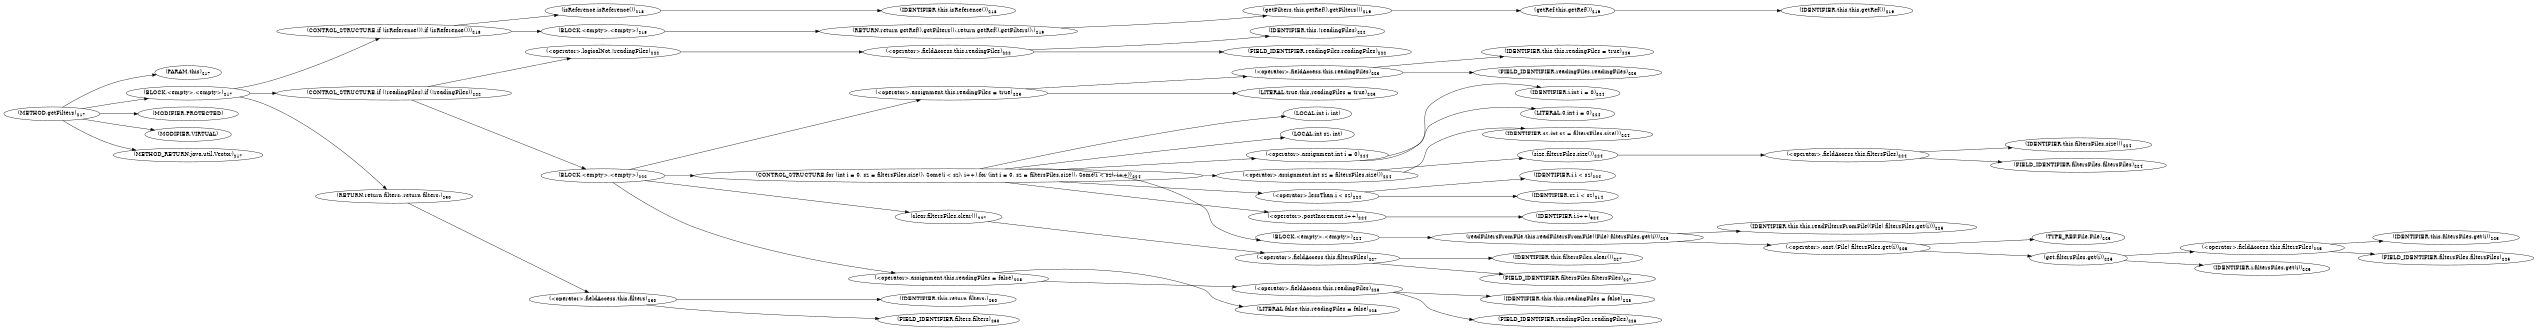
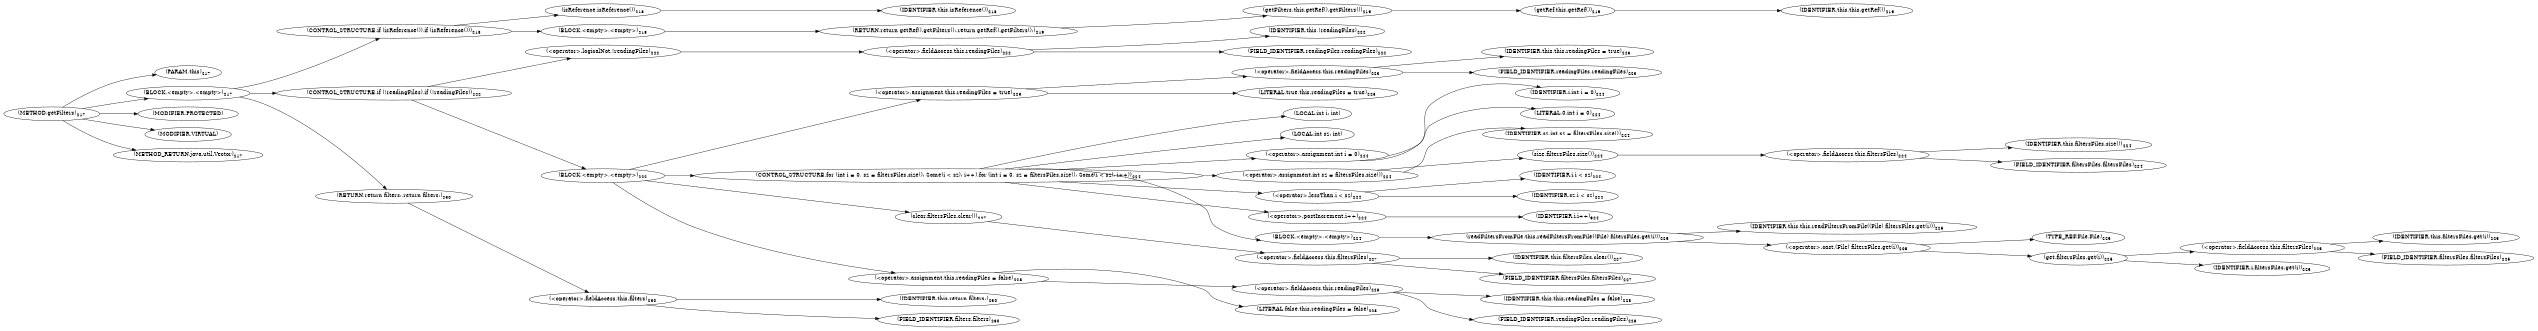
  digraph {
    rankdir=LR
    n1 [label=<(METHOD,getFilters)<SUB>217</SUB>>]
    n2 [label=<(PARAM,this)<SUB>217</SUB>>]
    n3 [label=<(BLOCK,&lt;empty&gt;,&lt;empty&gt;)<SUB>217</SUB>>]
    n4 [label=<(MODIFIER,PROTECTED)>]
    n5 [label=<(MODIFIER,VIRTUAL)>]
    n6 [label=<(METHOD_RETURN,java.util.Vector)<SUB>217</SUB>>]
    n7 [label=<(CONTROL_STRUCTURE,if (isReference()),if (isReference()))<SUB>218</SUB>>]
    n8 [label=<(CONTROL_STRUCTURE,if (!readingFiles),if (!readingFiles))<SUB>222</SUB>>]
    n9 [label=<(RETURN,return filters;,return filters;)<SUB>230</SUB>>]
    n10 [label=<(isReference,isReference())<SUB>218</SUB>>]
    n11 [label=<(BLOCK,&lt;empty&gt;,&lt;empty&gt;)<SUB>218</SUB>>]
    n12 [label=<(&lt;operator&gt;.logicalNot,!readingFiles)<SUB>222</SUB>>]
    n13 [label=<(BLOCK,&lt;empty&gt;,&lt;empty&gt;)<SUB>222</SUB>>]
    n14 [label=<(&lt;operator&gt;.fieldAccess,this.filters)<SUB>230</SUB>>]
    n15 [label=<(IDENTIFIER,this,isReference())<SUB>218</SUB>>]
    n16 [label=<(RETURN,return getRef().getFilters();,return getRef().getFilters();)<SUB>219</SUB>>]
    n17 [label=<(getFilters,this.getRef().getFilters())<SUB>219</SUB>>]
    n18 [label=<(getRef,this.getRef())<SUB>219</SUB>>]
    n19 [label=<(IDENTIFIER,this,this.getRef())<SUB>219</SUB>>]
    n20 [label=<(&lt;operator&gt;.fieldAccess,this.readingFiles)<SUB>222</SUB>>]
    n21 [label=<(&lt;operator&gt;.assignment,this.readingFiles = true)<SUB>223</SUB>>]
    n22 [label=<(CONTROL_STRUCTURE,for (int i = 0, sz = filtersFiles.size(); Some(i &lt; sz); i++),for (int i = 0, sz = filtersFiles.size(); Some(i &lt; sz); i++))<SUB>224</SUB>>]
    n23 [label=<(clear,filtersFiles.clear())<SUB>227</SUB>>]
    n24 [label=<(&lt;operator&gt;.assignment,this.readingFiles = false)<SUB>228</SUB>>]
    n25 [label=<(IDENTIFIER,this,!readingFiles)<SUB>222</SUB>>]
    n26 [label=<(FIELD_IDENTIFIER,readingFiles,readingFiles)<SUB>222</SUB>>]
    n27 [label=<(&lt;operator&gt;.fieldAccess,this.readingFiles)<SUB>223</SUB>>]
    n28 [label=<(LITERAL,true,this.readingFiles = true)<SUB>223</SUB>>]
    n29 [label=<(LOCAL,int i: int)>]
    n30 [label=<(LOCAL,int sz: int)>]
    n31 [label=<(&lt;operator&gt;.assignment,int i = 0)<SUB>224</SUB>>]
    n32 [label=<(&lt;operator&gt;.assignment,int sz = filtersFiles.size())<SUB>224</SUB>>]
    n33 [label=<(&lt;operator&gt;.lessThan,i &lt; sz)<SUB>224</SUB>>]
    n34 [label=<(&lt;operator&gt;.postIncrement,i++)<SUB>224</SUB>>]
    n35 [label=<(BLOCK,&lt;empty&gt;,&lt;empty&gt;)<SUB>224</SUB>>]
    n36 [label=<(&lt;operator&gt;.fieldAccess,this.filtersFiles)<SUB>227</SUB>>]
    n37 [label=<(&lt;operator&gt;.fieldAccess,this.readingFiles)<SUB>228</SUB>>]
    n38 [label=<(LITERAL,false,this.readingFiles = false)<SUB>228</SUB>>]
    n39 [label=<(IDENTIFIER,this,this.readingFiles = true)<SUB>223</SUB>>]
    n40 [label=<(FIELD_IDENTIFIER,readingFiles,readingFiles)<SUB>223</SUB>>]
    n41 [label=<(IDENTIFIER,i,int i = 0)<SUB>224</SUB>>]
    n42 [label=<(LITERAL,0,int i = 0)<SUB>224</SUB>>]
    n43 [label=<(IDENTIFIER,sz,int sz = filtersFiles.size())<SUB>224</SUB>>]
    n44 [label=<(size,filtersFiles.size())<SUB>224</SUB>>]
    n45 [label=<(IDENTIFIER,i,i &lt; sz)<SUB>224</SUB>>]
-   n46 [label=<(IDENTIFIER,sz,i &lt; sz)<SUB>214</SUB>>]
+   n46 [label=<(IDENTIFIER,sz,i &lt; sz)<SUB>224</SUB>>]
    n47 [label=<(IDENTIFIER,i,i++)<SUB>924</SUB>>]
    n48 [label=<(readFiltersFromFile,this.readFiltersFromFile((File) filtersFiles.get(i)))<SUB>225</SUB>>]
    n49 [label=<(&lt;operator&gt;.fieldAccess,this.filtersFiles)<SUB>224</SUB>>]
    n50 [label=<(IDENTIFIER,this,filtersFiles.size())<SUB>224</SUB>>]
    n51 [label=<(FIELD_IDENTIFIER,filtersFiles,filtersFiles)<SUB>224</SUB>>]
    n52 [label=<(IDENTIFIER,this,this.readFiltersFromFile((File) filtersFiles.get(i)))<SUB>225</SUB>>]
    n53 [label=<(&lt;operator&gt;.cast,(File) filtersFiles.get(i))<SUB>205</SUB>>]
    n54 [label=<(TYPE_REF,File,File)<SUB>225</SUB>>]
    n55 [label=<(get,filtersFiles.get(i))<SUB>225</SUB>>]
    n56 [label=<(&lt;operator&gt;.fieldAccess,this.filtersFiles)<SUB>225</SUB>>]
    n57 [label=<(IDENTIFIER,i,filtersFiles.get(i))<SUB>225</SUB>>]
    n58 [label=<(IDENTIFIER,this,filtersFiles.get(i))<SUB>225</SUB>>]
    n59 [label=<(FIELD_IDENTIFIER,filtersFiles,filtersFiles)<SUB>225</SUB>>]
    n60 [label=<(IDENTIFIER,this,filtersFiles.clear())<SUB>227</SUB>>]
    n61 [label=<(FIELD_IDENTIFIER,filtersFiles,filtersFiles)<SUB>227</SUB>>]
    n62 [label=<(IDENTIFIER,this,this.readingFiles = false)<SUB>228</SUB>>]
    n63 [label=<(FIELD_IDENTIFIER,readingFiles,readingFiles)<SUB>228</SUB>>]
    n64 [label=<(IDENTIFIER,this,return filters;)<SUB>230</SUB>>]
    n65 [label=<(FIELD_IDENTIFIER,filters,filters)<SUB>230</SUB>>]
    n1 -> n2
    n1 -> n3
    n1 -> n4
    n1 -> n5
    n1 -> n6
    n3 -> n7
    n3 -> n8
    n3 -> n9
    n7 -> n10
    n7 -> n11
    n8 -> n12
    n8 -> n13
    n9 -> n14
    n10 -> n15
    n11 -> n16
    n12 -> n20
    n13 -> n21
    n13 -> n22
    n13 -> n23
    n13 -> n24
    n14 -> n64
    n14 -> n65
    n16 -> n17
    n17 -> n18
    n18 -> n19
    n20 -> n25
    n20 -> n26
    n21 -> n27
    n21 -> n28
    n22 -> n29
    n22 -> n30
    n22 -> n31
    n22 -> n32
    n22 -> n33
    n22 -> n34
    n22 -> n35
    n23 -> n36
    n24 -> n37
    n24 -> n38
    n27 -> n39
    n27 -> n40
    n31 -> n41
    n31 -> n42
    n32 -> n43
    n32 -> n44
    n33 -> n45
    n33 -> n46
    n34 -> n47
    n35 -> n48
    n36 -> n60
    n36 -> n61
    n37 -> n62
    n37 -> n63
    n44 -> n49
    n48 -> n52
    n48 -> n53
    n49 -> n50
    n49 -> n51
    n53 -> n54
    n53 -> n55
    n55 -> n56
    n55 -> n57
    n56 -> n58
    n56 -> n59
  }
